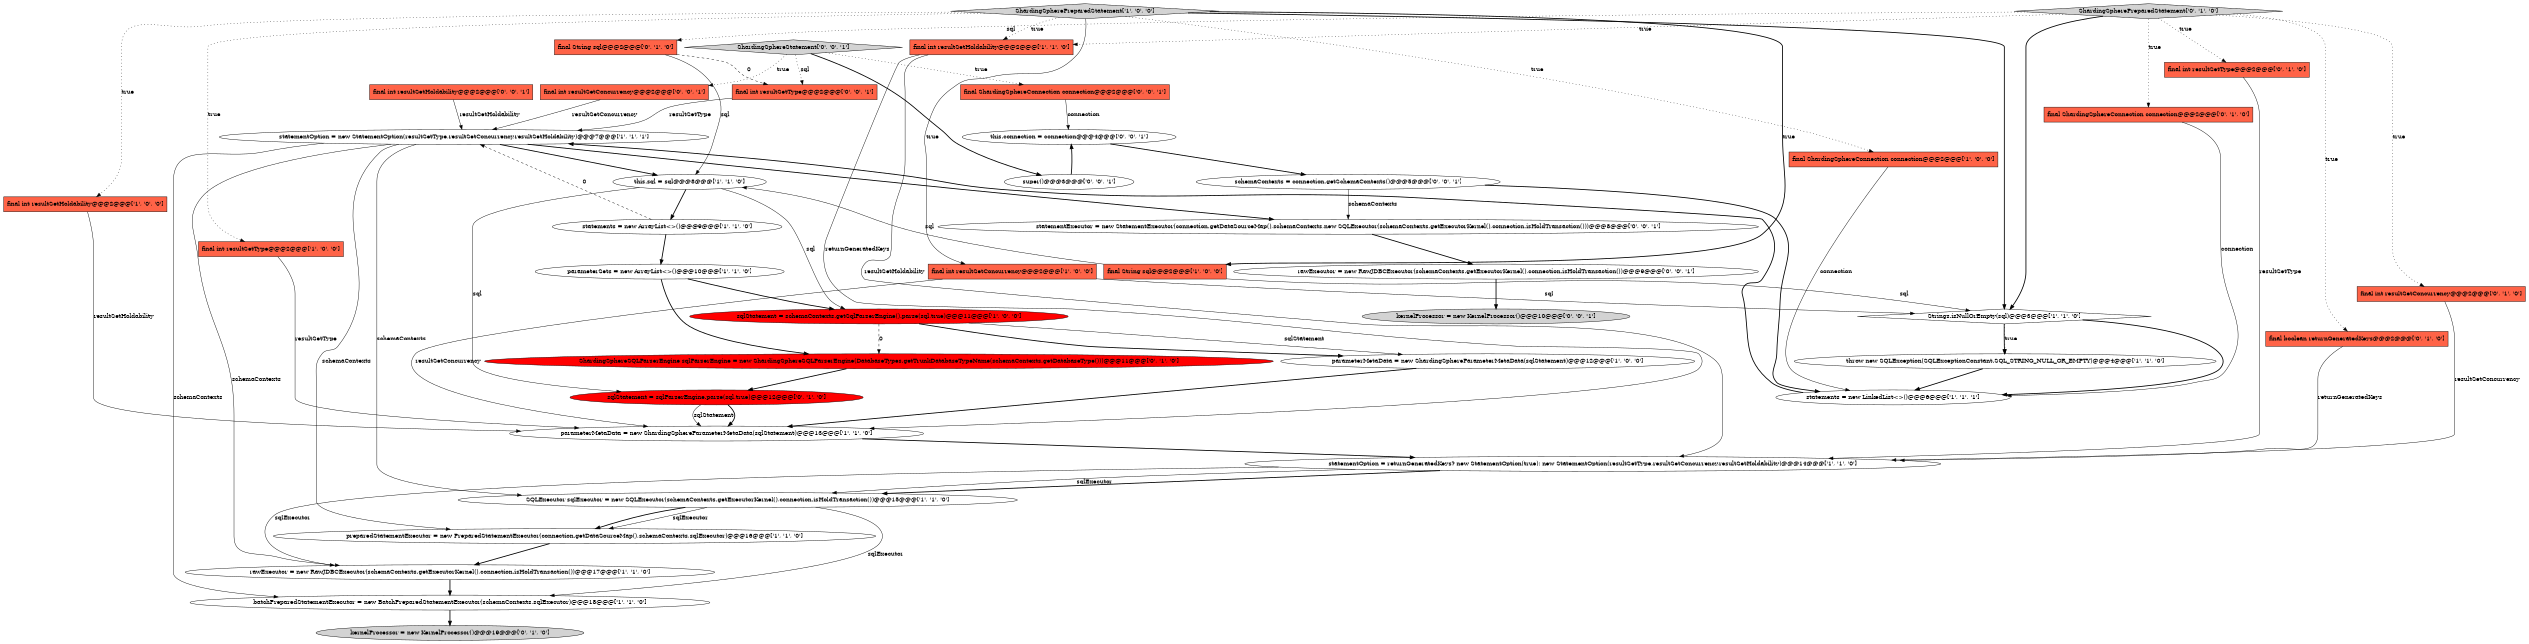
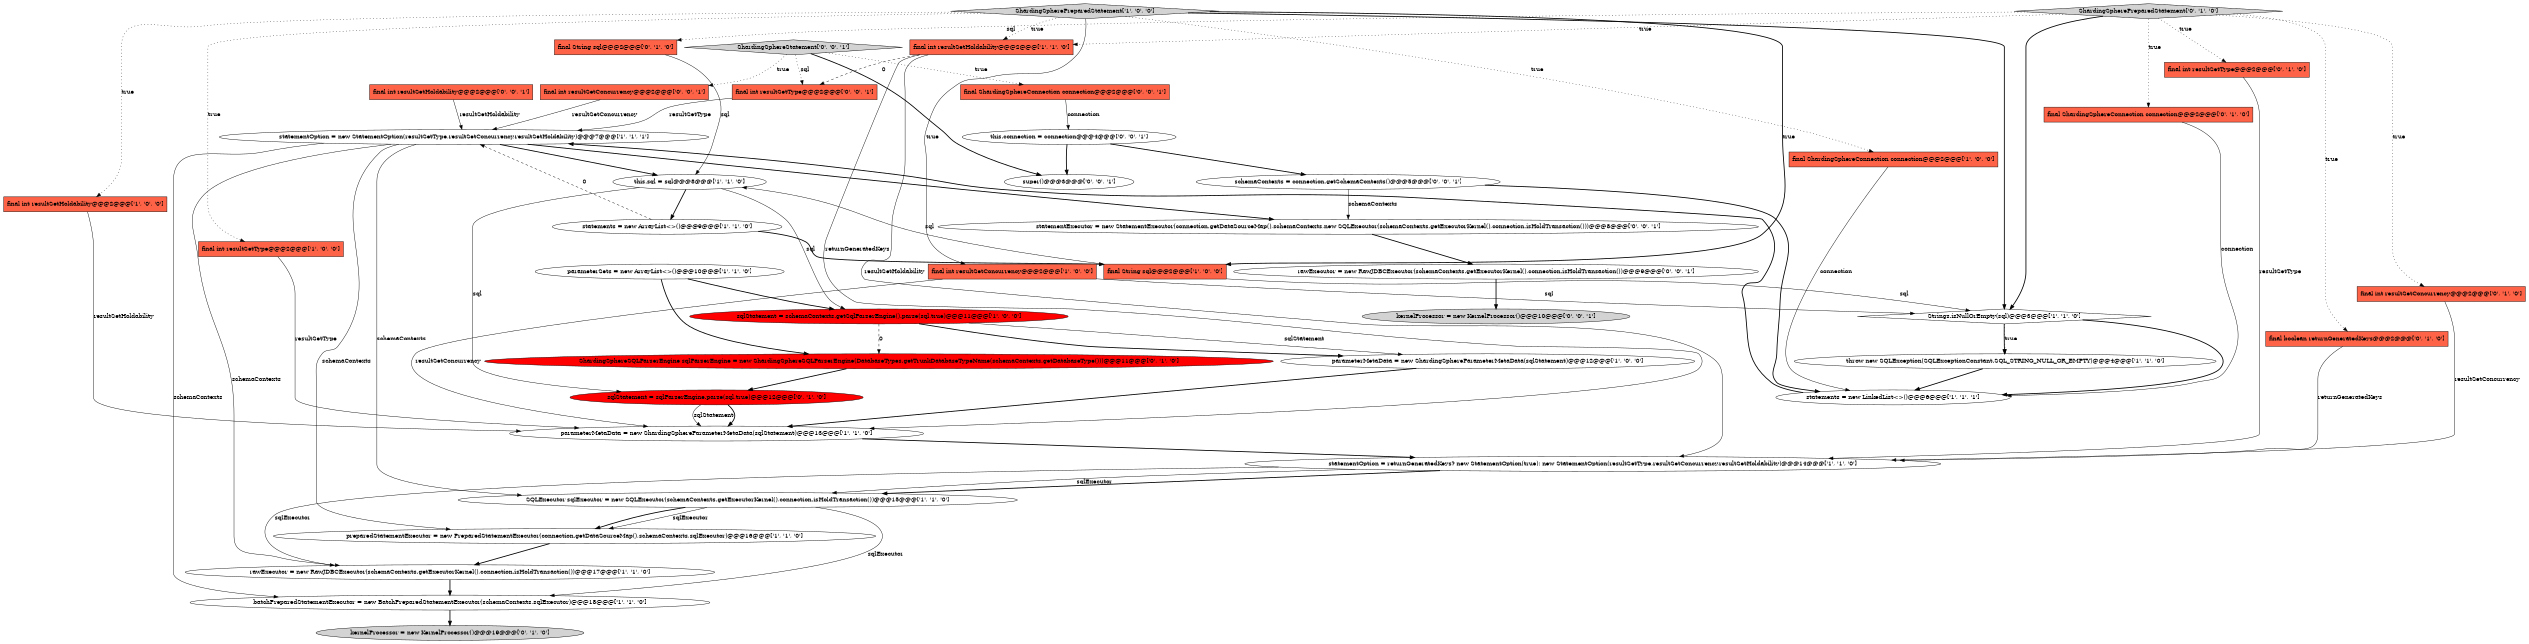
  digraph {
    node [fillcolor=white shape=ellipse style=filled]
    edge [style=solid]
    n1 [fillcolor=tomato label="final int resultSetType@@@2@@@['0', '0', '1']" shape=box]
    n2 [label="statementOption = new StatementOption(resultSetType,resultSetConcurrency,resultSetHoldability)@@@7@@@['1', '1', '1']"]
    n3 [label="rawExecutor = new RawJDBCExecutor(schemaContexts.getExecutorKernel(),connection.isHoldTransaction())@@@17@@@['1', '1', '0']"]
    n4 [label="statementExecutor = new StatementExecutor(connection.getDataSourceMap(),schemaContexts,new SQLExecutor(schemaContexts.getExecutorKernel(),connection.isHoldTransaction()))@@@8@@@['0', '0', '1']"]
    n5 [label="SQLExecutor sqlExecutor = new SQLExecutor(schemaContexts.getExecutorKernel(),connection.isHoldTransaction())@@@15@@@['1', '1', '0']"]
    n6 [label="this.sql = sql@@@8@@@['1', '1', '0']"]
    n7 [label="preparedStatementExecutor = new PreparedStatementExecutor(connection.getDataSourceMap(),schemaContexts,sqlExecutor)@@@16@@@['1', '1', '0']"]
    n8 [label="batchPreparedStatementExecutor = new BatchPreparedStatementExecutor(schemaContexts,sqlExecutor)@@@18@@@['1', '1', '0']"]
    n9 [fillcolor=tomato label="final int resultSetType@@@2@@@['0', '1', '0']" shape=box]
    n10 [label="statementOption = returnGeneratedKeys? new StatementOption(true): new StatementOption(resultSetType,resultSetConcurrency,resultSetHoldability)@@@14@@@['1', '1', '0']"]
    n11 [label="parameterMetaData = new ShardingSphereParameterMetaData(sqlStatement)@@@12@@@['1', '0', '0']"]
    n12 [label="parameterMetaData = new ShardingSphereParameterMetaData(sqlStatement)@@@13@@@['1', '1', '0']"]
    n13 [label="rawExecutor = new RawJDBCExecutor(schemaContexts.getExecutorKernel(),connection.isHoldTransaction())@@@9@@@['0', '0', '1']"]
    n14 [fillcolor=lightgray label="kernelProcessor = new KernelProcessor()@@@10@@@['0', '0', '1']"]
    n15 [label="Strings.isNullOrEmpty(sql)@@@3@@@['1', '1', '0']" shape=diamond]
    n16 [label="throw new SQLException(SQLExceptionConstant.SQL_STRING_NULL_OR_EMPTY)@@@4@@@['1', '1', '0']"]
    n17 [label="statements = new LinkedList<>()@@@6@@@['1', '1', '1']"]
    n18 [fillcolor=tomato label="final int resultSetConcurrency@@@2@@@['0', '1', '0']" shape=box]
    n19 [fillcolor=red label="sqlStatement = sqlParserEngine.parse(sql,true)@@@12@@@['0', '1', '0']"]
    n20 [fillcolor=red label="sqlStatement = schemaContexts.getSqlParserEngine().parse(sql,true)@@@11@@@['1', '0', '0']"]
    n21 [label="statements = new ArrayList<>()@@@9@@@['1', '1', '0']"]
    n22 [fillcolor=lightgray label="kernelProcessor = new KernelProcessor()@@@19@@@['0', '1', '0']"]
    n23 [label="this.connection = connection@@@4@@@['0', '0', '1']"]
    n24 [label="schemaContexts = connection.getSchemaContexts()@@@5@@@['0', '0', '1']"]
    n25 [fillcolor=lightgray label="ShardingSphereStatement['0', '0', '1']" shape=diamond]
    n26 [fillcolor=tomato label="final int resultSetConcurrency@@@2@@@['0', '0', '1']" shape=box]
    n27 [fillcolor=tomato label="final ShardingSphereConnection connection@@@2@@@['0', '0', '1']" shape=box]
    n28 [label="super()@@@3@@@['0', '0', '1']"]
    n29 [fillcolor=tomato label="final int resultSetHoldability@@@2@@@['0', '0', '1']" shape=box]
    n30 [fillcolor=tomato label="final int resultSetHoldability@@@2@@@['1', '1', '0']" shape=box]
    n31 [fillcolor=lightgray label="ShardingSpherePreparedStatement['0', '1', '0']" shape=diamond]
    n32 [fillcolor=tomato label="final ShardingSphereConnection connection@@@2@@@['0', '1', '0']" shape=box]
    n33 [fillcolor=tomato label="final boolean returnGeneratedKeys@@@2@@@['0', '1', '0']" shape=box]
    n34 [fillcolor=tomato label="final String sql@@@2@@@['0', '1', '0']" shape=box]
    n35 [fillcolor=tomato label="final ShardingSphereConnection connection@@@2@@@['1', '0', '0']" shape=box]
    n36 [label="parameterSets = new ArrayList<>()@@@10@@@['1', '1', '0']"]
    n37 [fillcolor=red label="ShardingSphereSQLParserEngine sqlParserEngine = new ShardingSphereSQLParserEngine(DatabaseTypes.getTrunkDatabaseTypeName(schemaContexts.getDatabaseType()))@@@11@@@['0', '1', '0']"]
    n38 [fillcolor=tomato label="final int resultSetConcurrency@@@2@@@['1', '0', '0']" shape=box]
    n39 [fillcolor=tomato label="final String sql@@@2@@@['1', '0', '0']" shape=box]
    n40 [fillcolor=tomato label="final int resultSetHoldability@@@2@@@['1', '0', '0']" shape=box]
    n41 [fillcolor=tomato label="final int resultSetType@@@2@@@['1', '0', '0']" shape=box]
    n42 [fillcolor=lightgray label="ShardingSpherePreparedStatement['1', '0', '0']" shape=diamond]
    n1 -> n2 [label=resultSetType]
    n2 -> n3 [label=schemaContexts]
    n2 -> n4 [style=bold]
    n2 -> n5 [label=schemaContexts]
    n2 -> n6 [style=bold]
    n2 -> n7 [label=schemaContexts]
    n2 -> n8 [label=schemaContexts]
    n3 -> n8 [style=bold]
    n4 -> n13 [style=bold]
    n5 -> n7 [label=sqlExecutor]
    n5 -> n7 [style=bold]
    n5 -> n8 [label=sqlExecutor]
    n6 -> n19 [label=sql]
    n6 -> n20 [label=sql]
    n6 -> n21 [style=bold]
    n7 -> n3 [style=bold]
    n8 -> n22 [style=bold]
    n9 -> n10 [label=resultSetType]
    n10 -> n3 [label=sqlExecutor]
    n10 -> n5 [style=bold]
    n10 -> n5 [label=sqlExecutor]
    n11 -> n12 [style=bold]
    n12 -> n10 [style=bold]
    n13 -> n14 [style=bold]
    n15 -> n16 [label=true style=dotted]
    n15 -> n16 [style=bold]
    n15 -> n17 [style=bold]
    n16 -> n17 [style=bold]
    n17 -> n2 [style=bold]
    n18 -> n10 [label=resultSetConcurrency]
    n19 -> n12 [label=sqlStatement]
    n19 -> n12 [style=bold]
    n20 -> n11 [label=sqlStatement]
    n20 -> n11 [style=bold]
    n20 -> n37 [label=0 style=dashed]
    n21 -> n2 [label=0 style=dashed]
-   n21 -> n36 [style=bold]
+   n21 -> n39 [style=bold]
    n23 -> n24 [style=bold]
    n24 -> n4 [label=schemaContexts]
    n24 -> n17 [style=bold]
    n25 -> n1 [label=sql style=dotted]
    n25 -> n26 [label=true style=dotted]
    n25 -> n27 [label=true style=dotted]
    n25 -> n28 [style=bold]
    n26 -> n2 [label=resultSetConcurrency]
    n27 -> n23 [label=connection]
-   n28 -> n23 [style=bold]
+   n23 -> n28 [style=bold]
    n29 -> n2 [label=resultSetHoldability]
-   n34 -> n1 [label=0 style=dashed]
+   n30 -> n1 [label=0 style=dashed]
    n30 -> n10 [label=resultSetHoldability]
    n30 -> n12 [label=returnGeneratedKeys]
    n31 -> n9 [label=true style=dotted]
    n31 -> n15 [style=bold]
    n31 -> n18 [label=true style=dotted]
    n31 -> n30 [label=true style=dotted]
    n31 -> n32 [label=true style=dotted]
    n31 -> n33 [label=true style=dotted]
    n31 -> n34 [label=sql style=dotted]
    n32 -> n17 [label=connection]
    n33 -> n10 [label=returnGeneratedKeys]
    n34 -> n6 [label=sql]
    n35 -> n17 [label=connection]
    n36 -> n20 [style=bold]
    n36 -> n37 [style=bold]
    n37 -> n19 [style=bold]
    n38 -> n12 [label=resultSetConcurrency]
    n38 -> n15 [label=sql]
    n39 -> n6 [label=sql]
    n39 -> n15 [label=sql]
    n40 -> n12 [label=resultSetHoldability]
    n41 -> n12 [label=resultSetType]
    n42 -> n15 [style=bold]
    n42 -> n30 [label=true style=dotted]
    n42 -> n35 [label=true style=dotted]
    n42 -> n38 [label=true]
    n42 -> n39 [label=true style=bold]
    n42 -> n40 [label=true style=dotted]
    n42 -> n41 [label=true style=dotted]
  }
